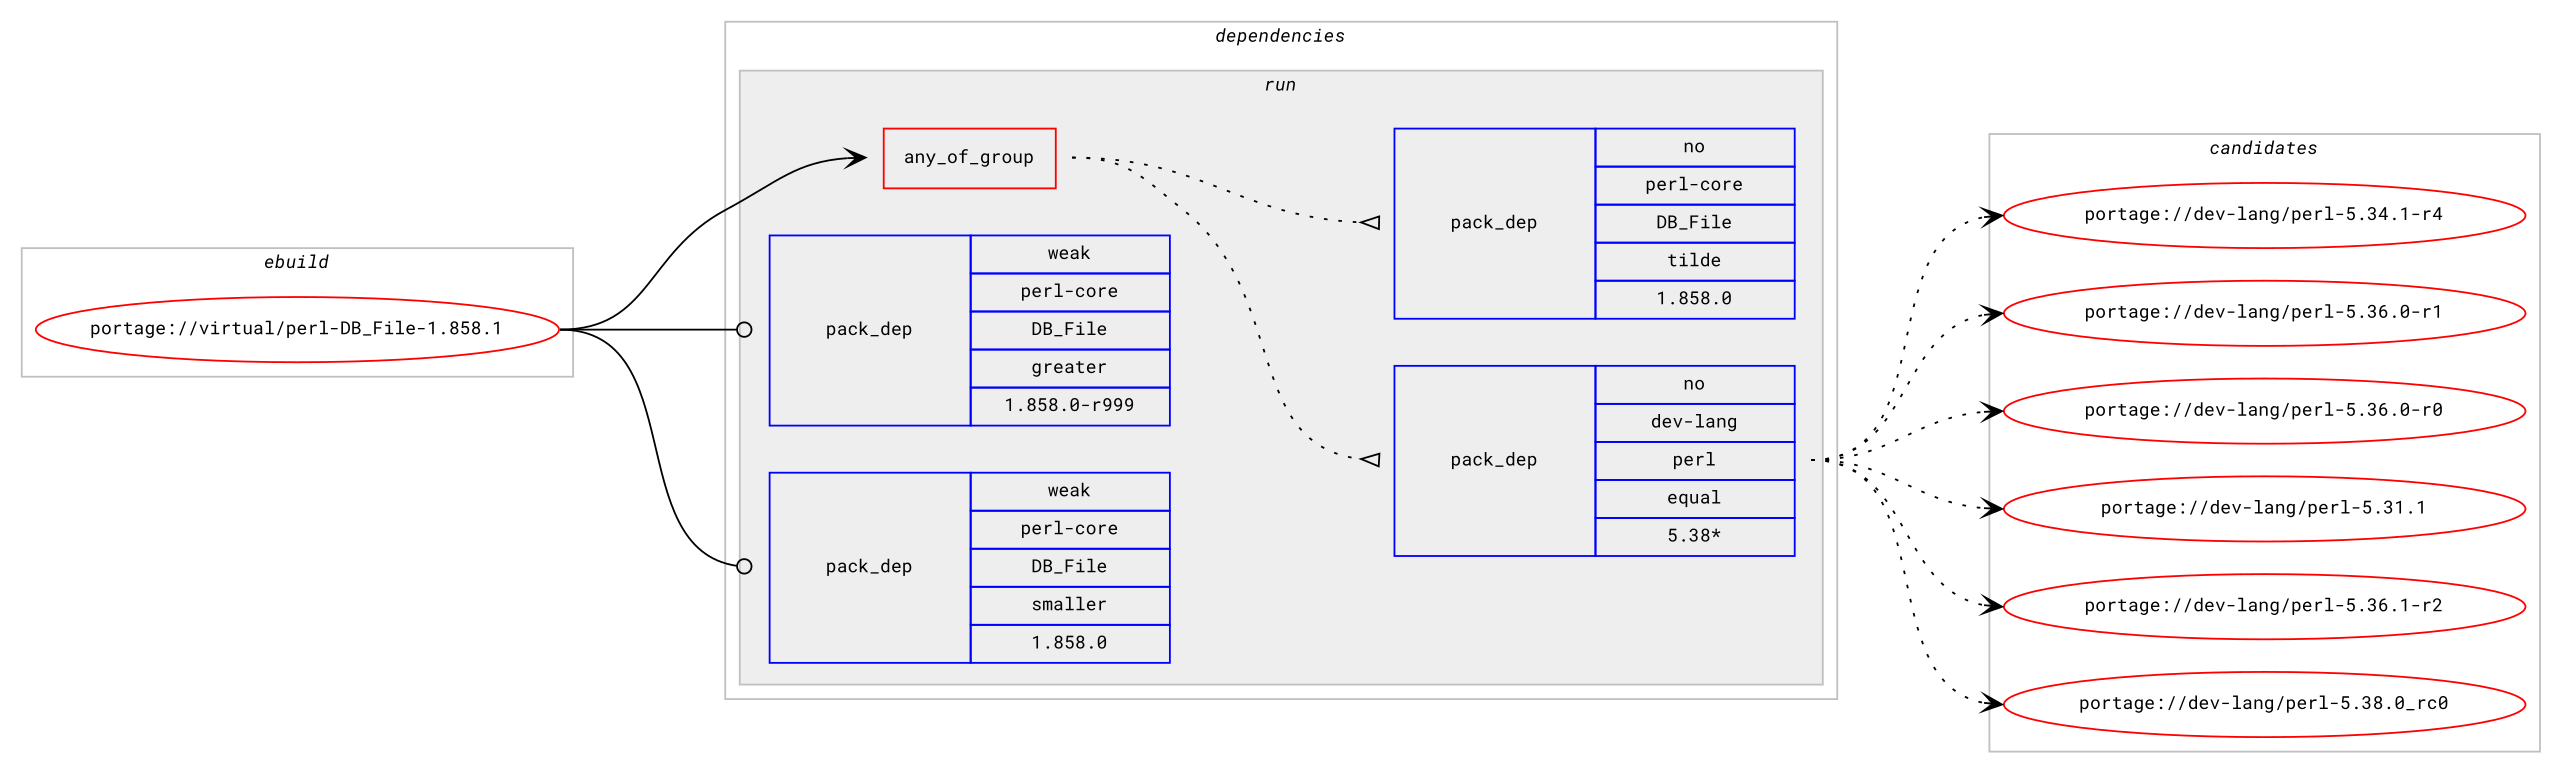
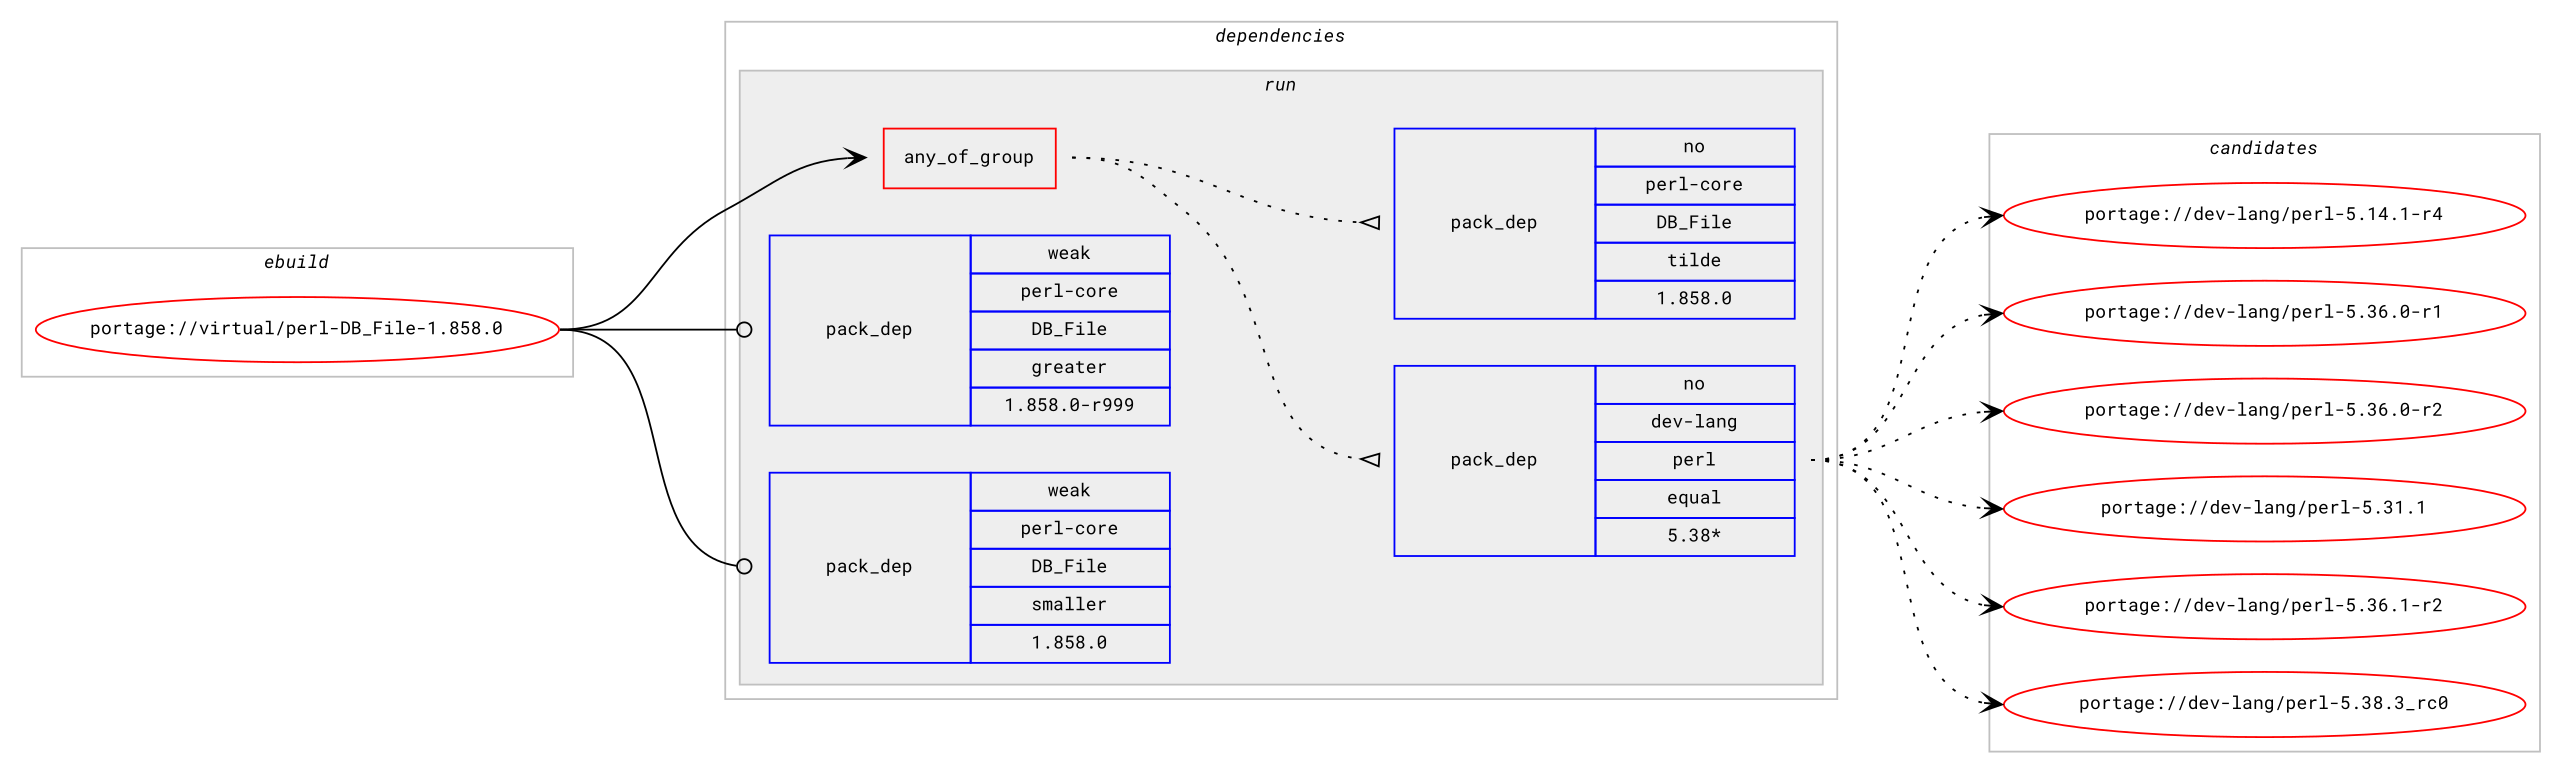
  digraph {
    compound=true
    concentrate=true
    fontname="Roboto Mono"
    fontsize=10
    newrank=true
    rankdir=LR
    ranksep=1.5
    node [color=red fontname="Roboto Mono" fontsize=10]
    edge [arrowhead=vee fontname="Roboto Mono" headport=w style=dotted tailport=e weight=100]
-   n1 [label="portage://virtual/perl-DB_File-1.858.1" width=4]
+   n1 [label="portage://virtual/perl-DB_File-1.858.0" width=4]
    n2 [color=blue label=<<TABLE BORDER="0" CELLBORDER="1" CELLSPACING="0" CELLPADDING="4" WIDTH="220"><TR><TD ROWSPAN="6" CELLPADDING="30">pack_dep</TD></TR><TR><TD WIDTH="110">no</TD></TR><TR><TD>dev-lang</TD></TR><TR><TD>perl</TD></TR><TR><TD>equal</TD></TR><TR><TD>5.38*</TD></TR></TABLE>> shape=none]
    n3 [color=blue label=<<TABLE BORDER="0" CELLBORDER="1" CELLSPACING="0" CELLPADDING="4" WIDTH="220"><TR><TD ROWSPAN="6" CELLPADDING="30">pack_dep</TD></TR><TR><TD WIDTH="110">no</TD></TR><TR><TD>perl-core</TD></TR><TR><TD>DB_File</TD></TR><TR><TD>tilde</TD></TR><TR><TD>1.858.0</TD></TR></TABLE>> shape=none]
    n4 [label=<<TABLE BORDER="0" CELLBORDER="1" CELLSPACING="0" CELLPADDING="4"><TR><TD CELLPADDING="10">any_of_group</TD></TR></TABLE>> shape=none]
    n5 [color=blue label=<<TABLE BORDER="0" CELLBORDER="1" CELLSPACING="0" CELLPADDING="4" WIDTH="220"><TR><TD ROWSPAN="6" CELLPADDING="30">pack_dep</TD></TR><TR><TD WIDTH="110">weak</TD></TR><TR><TD>perl-core</TD></TR><TR><TD>DB_File</TD></TR><TR><TD>greater</TD></TR><TR><TD>1.858.0-r999</TD></TR></TABLE>> shape=none]
    n6 [color=blue label=<<TABLE BORDER="0" CELLBORDER="1" CELLSPACING="0" CELLPADDING="4" WIDTH="220"><TR><TD ROWSPAN="6" CELLPADDING="30">pack_dep</TD></TR><TR><TD WIDTH="110">weak</TD></TR><TR><TD>perl-core</TD></TR><TR><TD>DB_File</TD></TR><TR><TD>smaller</TD></TR><TR><TD>1.858.0</TD></TR></TABLE>> shape=none]
-   n7 [label="portage://dev-lang/perl-5.34.1-r4" width=4]
+   n7 [label="portage://dev-lang/perl-5.14.1-r4" width=4]
    n8 [label="portage://dev-lang/perl-5.36.0-r1" width=4]
-   n9 [label="portage://dev-lang/perl-5.36.0-r0" width=4]
+   n9 [label="portage://dev-lang/perl-5.36.0-r2" width=4]
    n10 [label="portage://dev-lang/perl-5.31.1" width=4]
    n11 [label="portage://dev-lang/perl-5.36.1-r2" width=4]
-   n12 [label="portage://dev-lang/perl-5.38.0_rc0" width=4]
+   n12 [label="portage://dev-lang/perl-5.38.3_rc0" width=4]
    subgraph cluster_1 {
      color=gray
      label=<<i>ebuild</i>>
      rank=same
      n1
    }
    subgraph cluster_2 {
      color=gray
      label=<<i>dependencies</i>>
      subgraph cluster_3 {
        color=gray
        fillcolor="#eeeeee"
        label=<<i>compile</i>>
        style=filled
      }
      subgraph cluster_4 {
        color=gray
        fillcolor="#eeeeee"
        label=<<i>compile and run</i>>
        style=filled
      }
      subgraph cluster_5 {
        color=gray
        fillcolor="#eeeeee"
        label=<<i>run</i>>
        style=filled
        subgraph sub_6 {
          color=gray
          fillcolor="#eeeeee"
          label=<<i>run</i>>
          style=filled
          n4
          subgraph sub_7 {
            color=gray
            fillcolor="#eeeeee"
            label=<<i>run</i>>
            style=filled
            n2
          }
          subgraph sub_8 {
            color=gray
            fillcolor="#eeeeee"
            label=<<i>run</i>>
            style=filled
            n3
          }
        }
        subgraph sub_9 {
          color=gray
          fillcolor="#eeeeee"
          label=<<i>run</i>>
          style=filled
          n5
        }
        subgraph sub_10 {
          color=gray
          fillcolor="#eeeeee"
          label=<<i>run</i>>
          style=filled
          n6
        }
      }
    }
    subgraph cluster_11 {
      color=gray
      label=<<i>candidates</i>>
      rank=same
      subgraph sub_12 {
        color=black
        label=<<i>candidates</i>>
        nodesep=1
        rank=same
        n7
        n8
        n9
        n10
        n11
        n12
      }
      subgraph sub_13 {
        color=black
        label=<<i>candidates</i>>
        nodesep=1
        rank=same
      }
      subgraph sub_14 {
        color=black
        label=<<i>candidates</i>>
        nodesep=1
        rank=same
      }
      subgraph sub_15 {
        color=black
        label=<<i>candidates</i>>
        nodesep=1
        rank=same
      }
    }
    n1 -> n4 [style=solid weight=20]
    n1 -> n5 [arrowhead=odot style=solid weight=20]
    n1 -> n6 [arrowhead=odot style=solid weight=20]
    n2 -> n7
    n2 -> n8
    n2 -> n9
    n2 -> n10
    n2 -> n11
    n2 -> n12
    n4 -> n2 [arrowhead=oinv weight=20]
    n4 -> n3 [arrowhead=oinv weight=20]
  }
